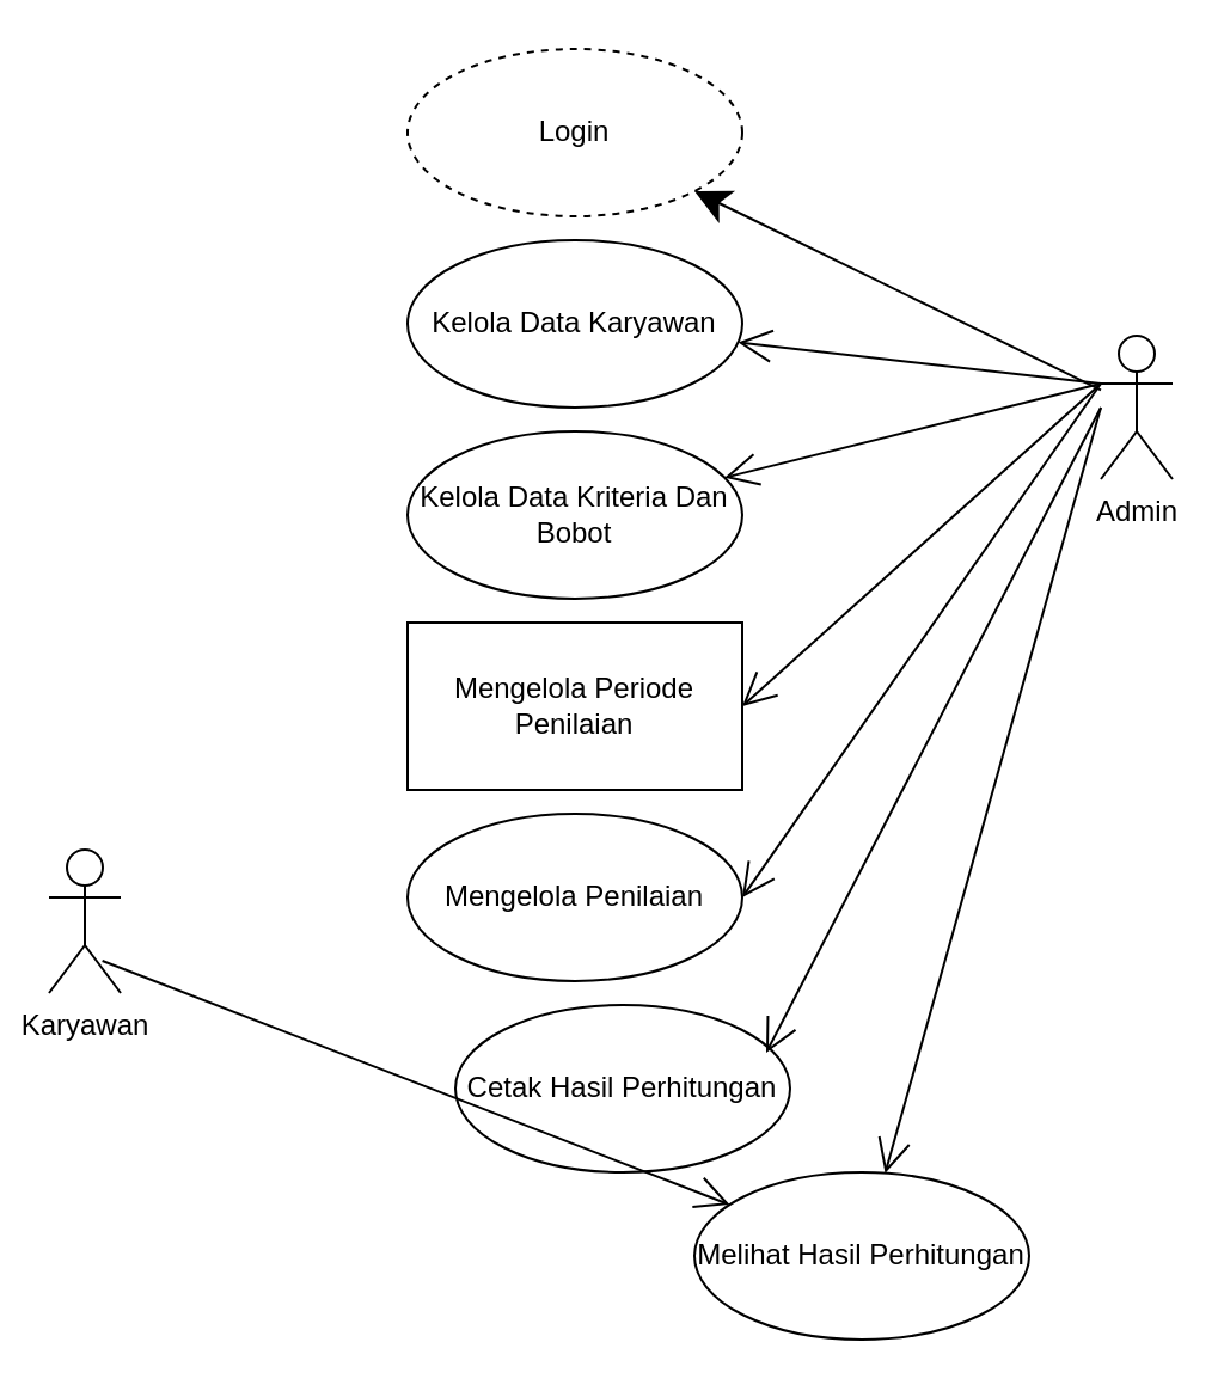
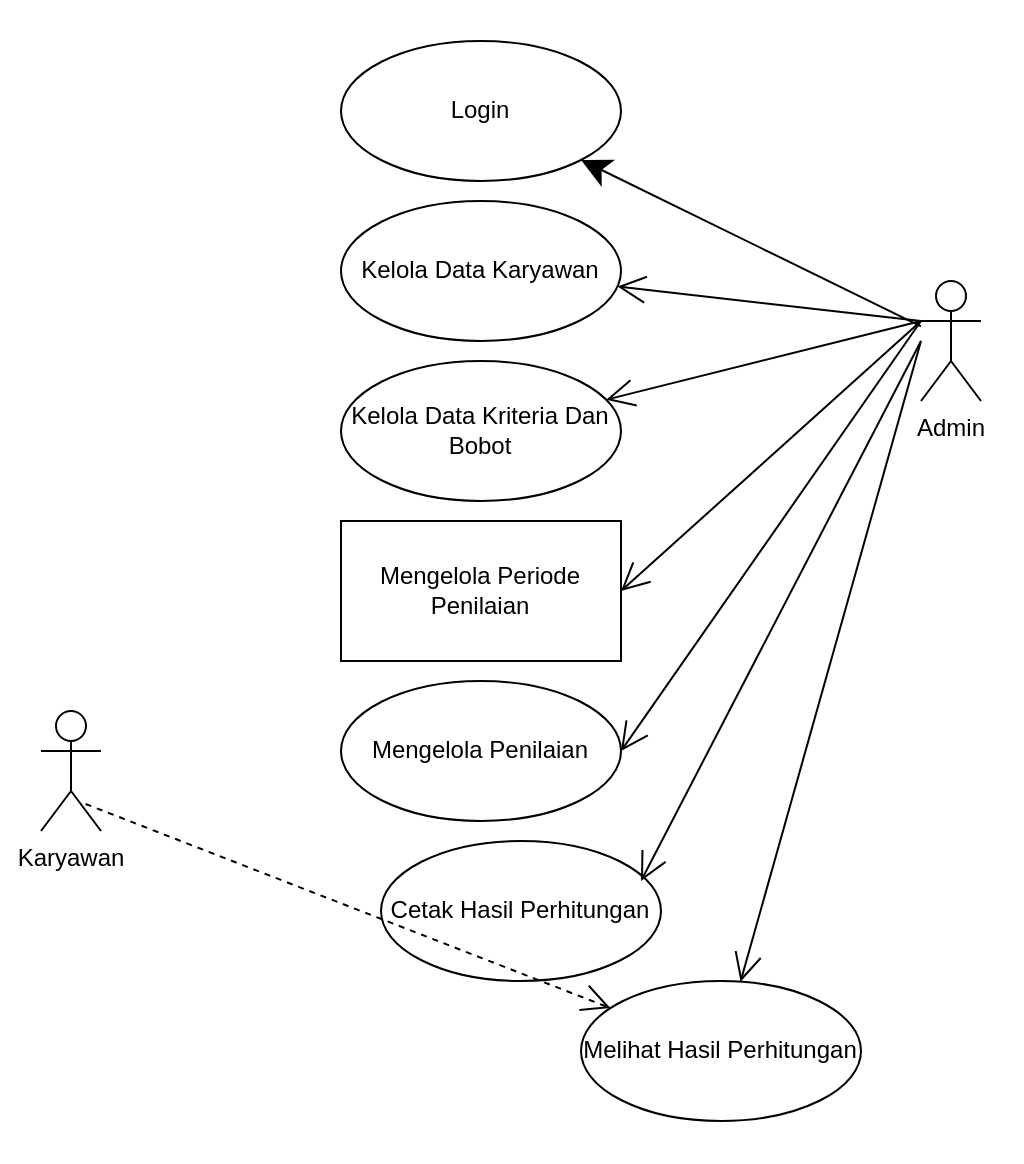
  <mxCell id="0" />
  <mxCell id="1" parent="0" />
  <mxCell id="2" value="Admin" style="shape=umlActor;verticalLabelPosition=bottom;verticalAlign=top;html=1;" parent="1" vertex="1"><mxGeometry x="460" y="140" width="30" height="60" as="geometry" /></mxCell>
  <mxCell id="3" value="Karyawan" style="shape=umlActor;verticalLabelPosition=bottom;verticalAlign=top;html=1;" parent="1" vertex="1"><mxGeometry x="20" y="355" width="30" height="60" as="geometry" /></mxCell>
- <mxCell id="4" value="Login" style="ellipse;whiteSpace=wrap;html=1;dashed=1;" parent="1" vertex="1"><mxGeometry x="170" y="20" width="140" height="70" as="geometry" /></mxCell>
+ <mxCell id="4" value="Login" style="ellipse;whiteSpace=wrap;html=1;" parent="1" vertex="1"><mxGeometry x="170" y="20" width="140" height="70" as="geometry" /></mxCell>
  <mxCell id="5" value="Kelola Data Karyawan" style="ellipse;whiteSpace=wrap;html=1;" parent="1" vertex="1"><mxGeometry x="170" y="100" width="140" height="70" as="geometry" /></mxCell>
  <mxCell id="6" value="Kelola Data Kriteria Dan Bobot" style="ellipse;whiteSpace=wrap;html=1;" parent="1" vertex="1"><mxGeometry x="170" y="180" width="140" height="70" as="geometry" /></mxCell>
  <mxCell id="7" value="Mengelola Periode Penilaian" style="whiteSpace=wrap;html=1;rounded=0;" parent="1" vertex="1"><mxGeometry x="170" y="260" width="140" height="70" as="geometry" /></mxCell>
  <mxCell id="8" value="Mengelola Penilaian" style="ellipse;whiteSpace=wrap;html=1;" parent="1" vertex="1"><mxGeometry x="170" y="340" width="140" height="70" as="geometry" /></mxCell>
  <mxCell id="9" value="Cetak Hasil Perhitungan" style="ellipse;whiteSpace=wrap;html=1;" parent="1" vertex="1"><mxGeometry x="190" y="420" width="140" height="70" as="geometry" /></mxCell>
  <mxCell id="10" value="Melihat Hasil Perhitungan" style="ellipse;whiteSpace=wrap;html=1;" parent="1" vertex="1"><mxGeometry x="290" y="490" width="140" height="70" as="geometry" /></mxCell>
  <mxCell id="11" value="" style="endArrow=classic;endFill=1;endSize=12;html=1;" parent="1" source="2" target="4" edge="1"><mxGeometry width="160" relative="1" as="geometry"><mxPoint x="360" y="130" as="sourcePoint" /><mxPoint x="520" y="130" as="targetPoint" /></mxGeometry></mxCell>
  <mxCell id="12" value="" style="endArrow=open;endFill=1;endSize=12;html=1;" parent="1" target="5" edge="1"><mxGeometry width="160" relative="1" as="geometry"><mxPoint x="460" y="160" as="sourcePoint" /><mxPoint x="450" y="169.58" as="targetPoint" /></mxGeometry></mxCell>
  <mxCell id="13" value="" style="endArrow=open;endFill=1;endSize=12;html=1;" parent="1" target="6" edge="1"><mxGeometry width="160" relative="1" as="geometry"><mxPoint x="460" y="160" as="sourcePoint" /><mxPoint x="500" y="260" as="targetPoint" /><Array as="points" /></mxGeometry></mxCell>
  <mxCell id="14" value="" style="endArrow=open;endFill=1;endSize=12;html=1;entryX=1;entryY=0.5;entryDx=0;entryDy=0;" parent="1" target="7" edge="1"><mxGeometry width="160" relative="1" as="geometry"><mxPoint x="460" y="160" as="sourcePoint" /><mxPoint x="330" y="290" as="targetPoint" /><Array as="points" /></mxGeometry></mxCell>
  <mxCell id="15" value="" style="endArrow=open;endFill=1;endSize=12;html=1;entryX=1;entryY=0.5;entryDx=0;entryDy=0;" parent="1" target="8" edge="1"><mxGeometry width="160" relative="1" as="geometry"><mxPoint x="460" y="160" as="sourcePoint" /><mxPoint x="330" y="290" as="targetPoint" /><Array as="points" /></mxGeometry></mxCell>
  <mxCell id="16" value="" style="endArrow=open;endFill=1;endSize=12;html=1;" parent="1" edge="1"><mxGeometry width="160" relative="1" as="geometry"><mxPoint x="460" y="170" as="sourcePoint" /><mxPoint x="320" y="440" as="targetPoint" /></mxGeometry></mxCell>
  <mxCell id="17" value="" style="endArrow=open;endFill=1;endSize=12;html=1;" parent="1" target="10" edge="1"><mxGeometry width="160" relative="1" as="geometry"><mxPoint x="460" y="170" as="sourcePoint" /><mxPoint x="510" y="490" as="targetPoint" /></mxGeometry></mxCell>
- <mxCell id="18" value="" style="endArrow=open;endFill=1;endSize=12;html=1;exitX=0.744;exitY=0.775;exitDx=0;exitDy=0;exitPerimeter=0;" parent="1" source="3" target="10" edge="1"><mxGeometry width="160" relative="1" as="geometry"><mxPoint x="170" y="540" as="sourcePoint" /><mxPoint x="330" y="540" as="targetPoint" /></mxGeometry></mxCell>
+ <mxCell id="18" value="" style="endArrow=open;endFill=1;endSize=12;html=1;exitX=0.744;exitY=0.775;exitDx=0;exitDy=0;exitPerimeter=0;dashed=1;" parent="1" source="3" target="10" edge="1"><mxGeometry width="160" relative="1" as="geometry"><mxPoint x="170" y="540" as="sourcePoint" /><mxPoint x="330" y="540" as="targetPoint" /></mxGeometry></mxCell>
